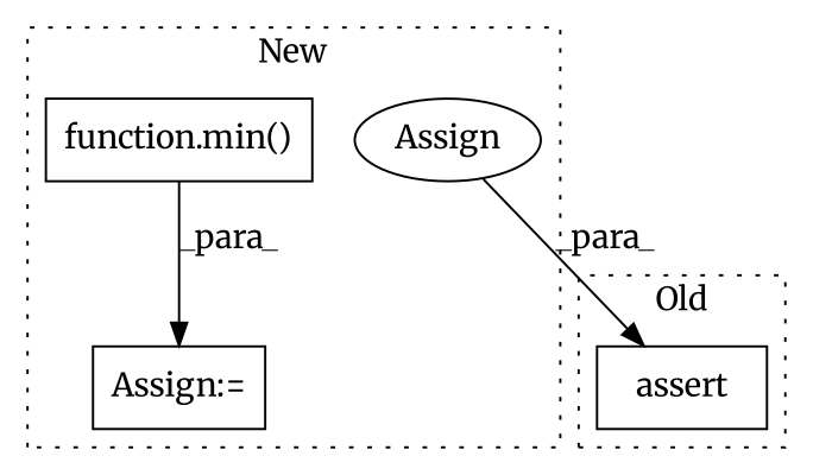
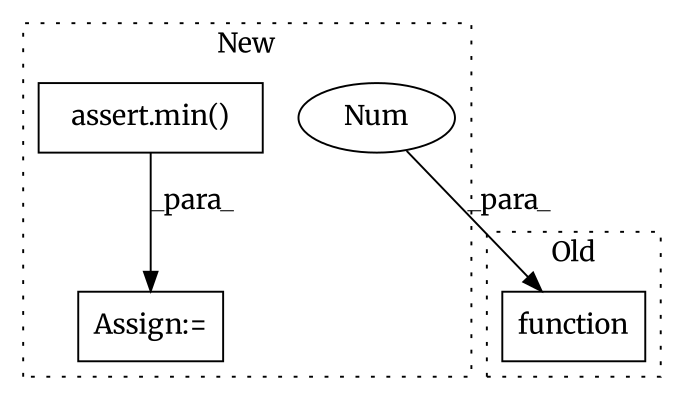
  digraph {
    fontname=Merriweather
    node [fontname=Merriweather shape=box]
    edge [fontname=Merriweather]
-   n1 [a=75 l="4,1" label="function.min()" s="2042,2073"]
+   n1 [a=75 l="4,1" label="assert.min()" s="2042,2073"]
    n2 [a=68 l=3 label="Assign:=" s=2039]
-   n3 [a=76 l=1 label=Assign s=2046 shape=ellipse]
-   n4 [a=65 l=7 label=assert s=2109]
+   n3 [a=76 l=1 label=Num s=2046 shape=ellipse]
+   n4 [a=65 l=7 label=function s=2109]
    subgraph cluster_1 {
      label=New
      style=dotted
      n1
      n2
      n3
    }
    subgraph cluster_2 {
      label=Old
      style=dotted
      n4
    }
    n1 -> n2 [label=_para_]
    n3 -> n4 [label=_para_]
  }
